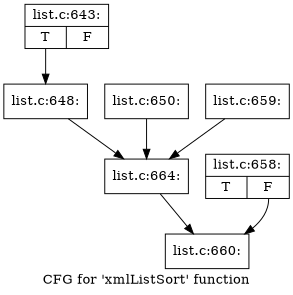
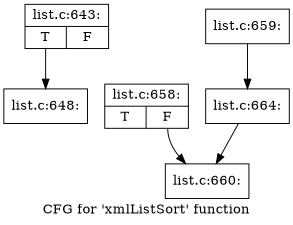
  digraph {
    label="CFG for 'xmlListSort' function"
    node [shape=record]
    n1 [label="{list.c:643:|{<s0>T|<s1>F}}"]
    n2 [label="{list.c:648:}"]
    n3 [label="{list.c:664:}"]
    n4 [label="{list.c:660:}"]
-   n5 [label="{list.c:650:}"]
    n6 [label="{list.c:658:|{<s0>T|<s1>F}}"]
    n7 [label="{list.c:659:}"]
    n1 -> n2 [tailport=s0]
-   n2 -> n3
    n3 -> n4
-   n5 -> n3
    n6 -> n4 [tailport=s1]
    n7 -> n3
  }
